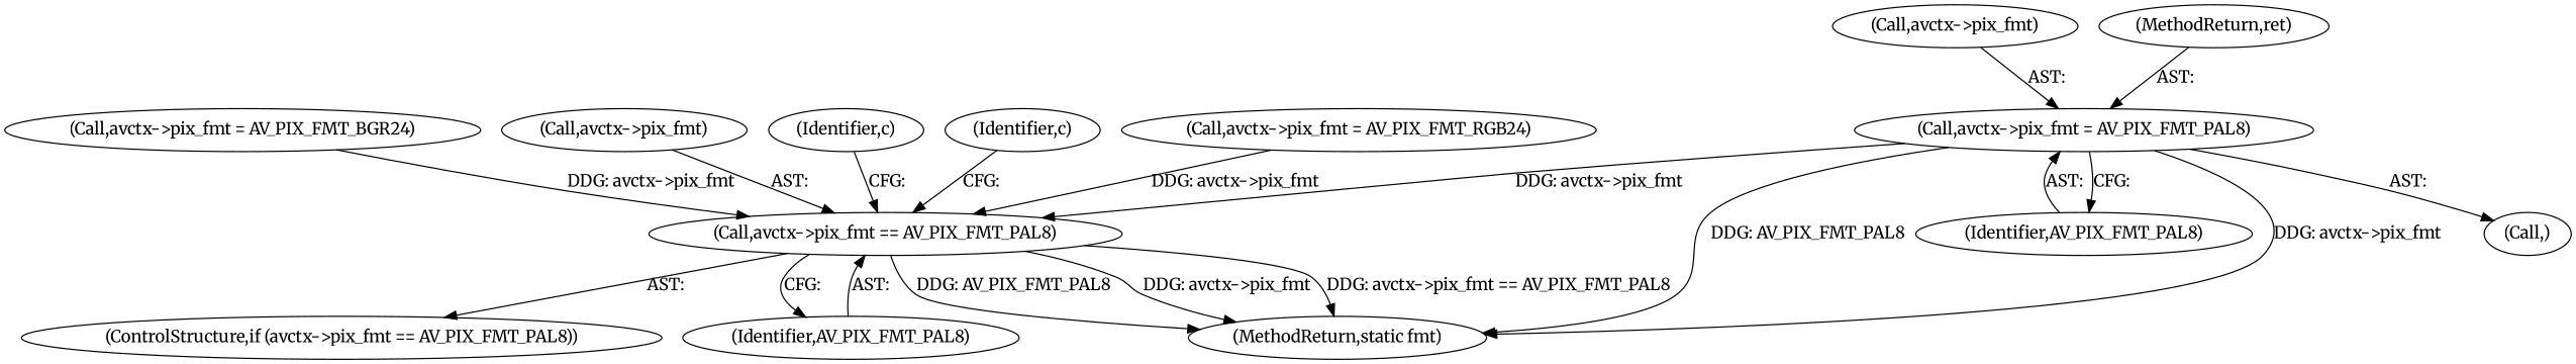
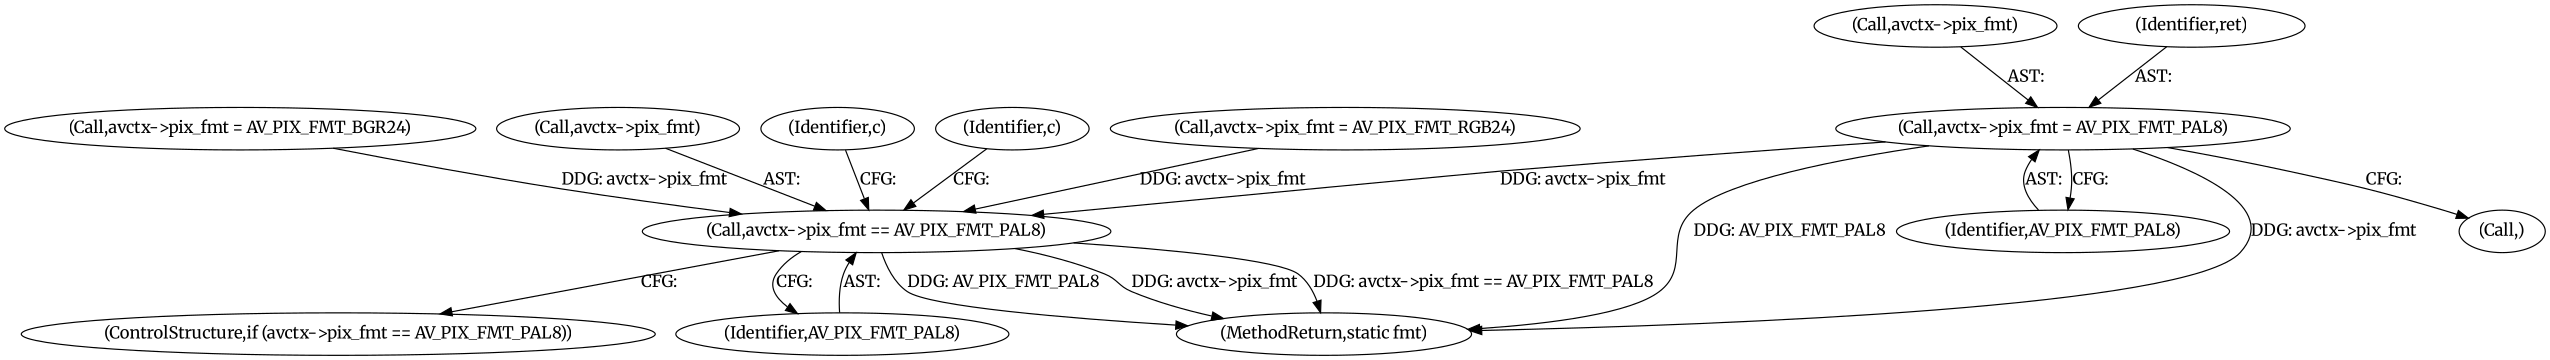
  digraph {
    fontname=Merriweather
    node [fontname=Merriweather]
    edge [fontname=Merriweather]
    n1 [label="(Call,avctx->pix_fmt = AV_PIX_FMT_PAL8)"]
    n2 [label="(Call,avctx->pix_fmt == AV_PIX_FMT_PAL8)"]
    n3 [label="(MethodReturn,static fmt)"]
    n4 [label="(Call,)"]
    n5 [label="(Identifier,AV_PIX_FMT_PAL8)"]
    n6 [label="(ControlStructure,if (avctx->pix_fmt == AV_PIX_FMT_PAL8))"]
    n7 [label="(Identifier,AV_PIX_FMT_PAL8)"]
    n8 [label="(Call,avctx->pix_fmt = AV_PIX_FMT_BGR24)"]
    n9 [label="(Call,avctx->pix_fmt)"]
    n10 [label="(Identifier,c)"]
    n11 [label="(Identifier,c)"]
    n12 [label="(Call,avctx->pix_fmt = AV_PIX_FMT_RGB24)"]
    n13 [label="(Call,avctx->pix_fmt)"]
-   n14 [label="(MethodReturn,ret)"]
+   n14 [label="(Identifier,ret)"]
    n1 -> n2 [label="DDG: avctx->pix_fmt"]
    n1 -> n3 [label="DDG: AV_PIX_FMT_PAL8"]
    n1 -> n3 [label="DDG: avctx->pix_fmt"]
-   n1 -> n4 [label="AST: "]
+   n1 -> n4 [label="CFG: "]
    n1 -> n5 [label="CFG: "]
    n2 -> n3 [label="DDG: avctx->pix_fmt"]
    n2 -> n3 [label="DDG: avctx->pix_fmt == AV_PIX_FMT_PAL8"]
    n2 -> n3 [label="DDG: AV_PIX_FMT_PAL8"]
-   n2 -> n6 [label="AST: "]
+   n2 -> n6 [label="CFG: "]
    n2 -> n7 [label="CFG: "]
    n5 -> n1 [label="AST: "]
    n7 -> n2 [label="AST: "]
    n8 -> n2 [label="DDG: avctx->pix_fmt"]
    n9 -> n2 [label="AST: "]
    n10 -> n2 [label="CFG: "]
    n11 -> n2 [label="CFG: "]
    n12 -> n2 [label="DDG: avctx->pix_fmt"]
    n13 -> n1 [label="AST: "]
    n14 -> n1 [label="AST: "]
  }
